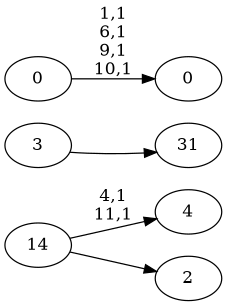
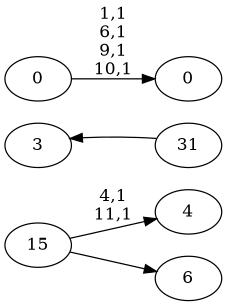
  digraph {
    rankdir=LR
    n1 [label=4]
    n2 [label=3]
-   n3 [label=2]
-   15 [label=14]
+   n3 [label=6]
+   15
    n5 [label=31]
    n6 [label=0]
    0
    15 -> n1 [label="4,1\n11,1"]
    15 -> n3
-   n2 -> n5
+   n5 -> n2
    0 -> n6 [label="1,1\n6,1\n9,1\n10,1"]
  }
